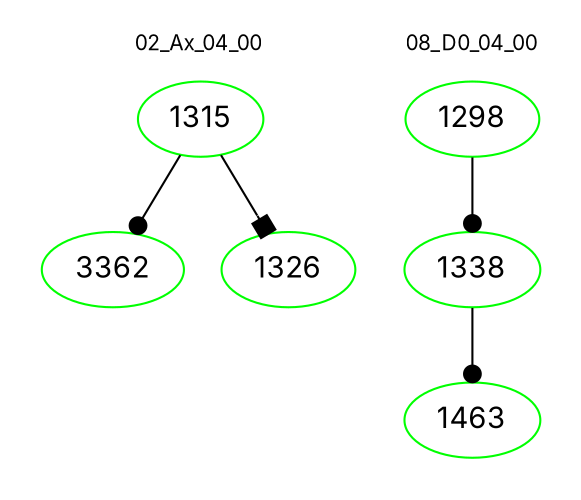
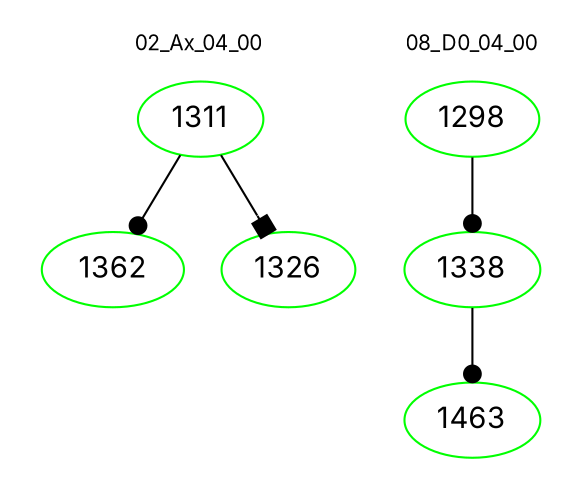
  digraph {
    fontname=Inter
    node [color=green fontname=Inter]
    edge [arrowhead=dot color=black fontname=Inter]
-   n1 [label=1315]
-   n2 [label=3362]
+   n1 [label=1311]
+   n2 [label=1362]
    n3 [label=1326]
    n4 [label=1338]
    n5 [label=1298]
    n6 [label=1463]
    subgraph cluster_1 {
      color=white
      fontsize=10
      label="02_Ax_04_00"
      n1
      n2
      n3
    }
    subgraph cluster_2 {
      color=white
      fontsize=10
      label="08_D0_04_00"
      n4
      n5
      n6
    }
    n1 -> n2
    n1 -> n3 [arrowhead=box]
    n4 -> n6
    n5 -> n4
  }
